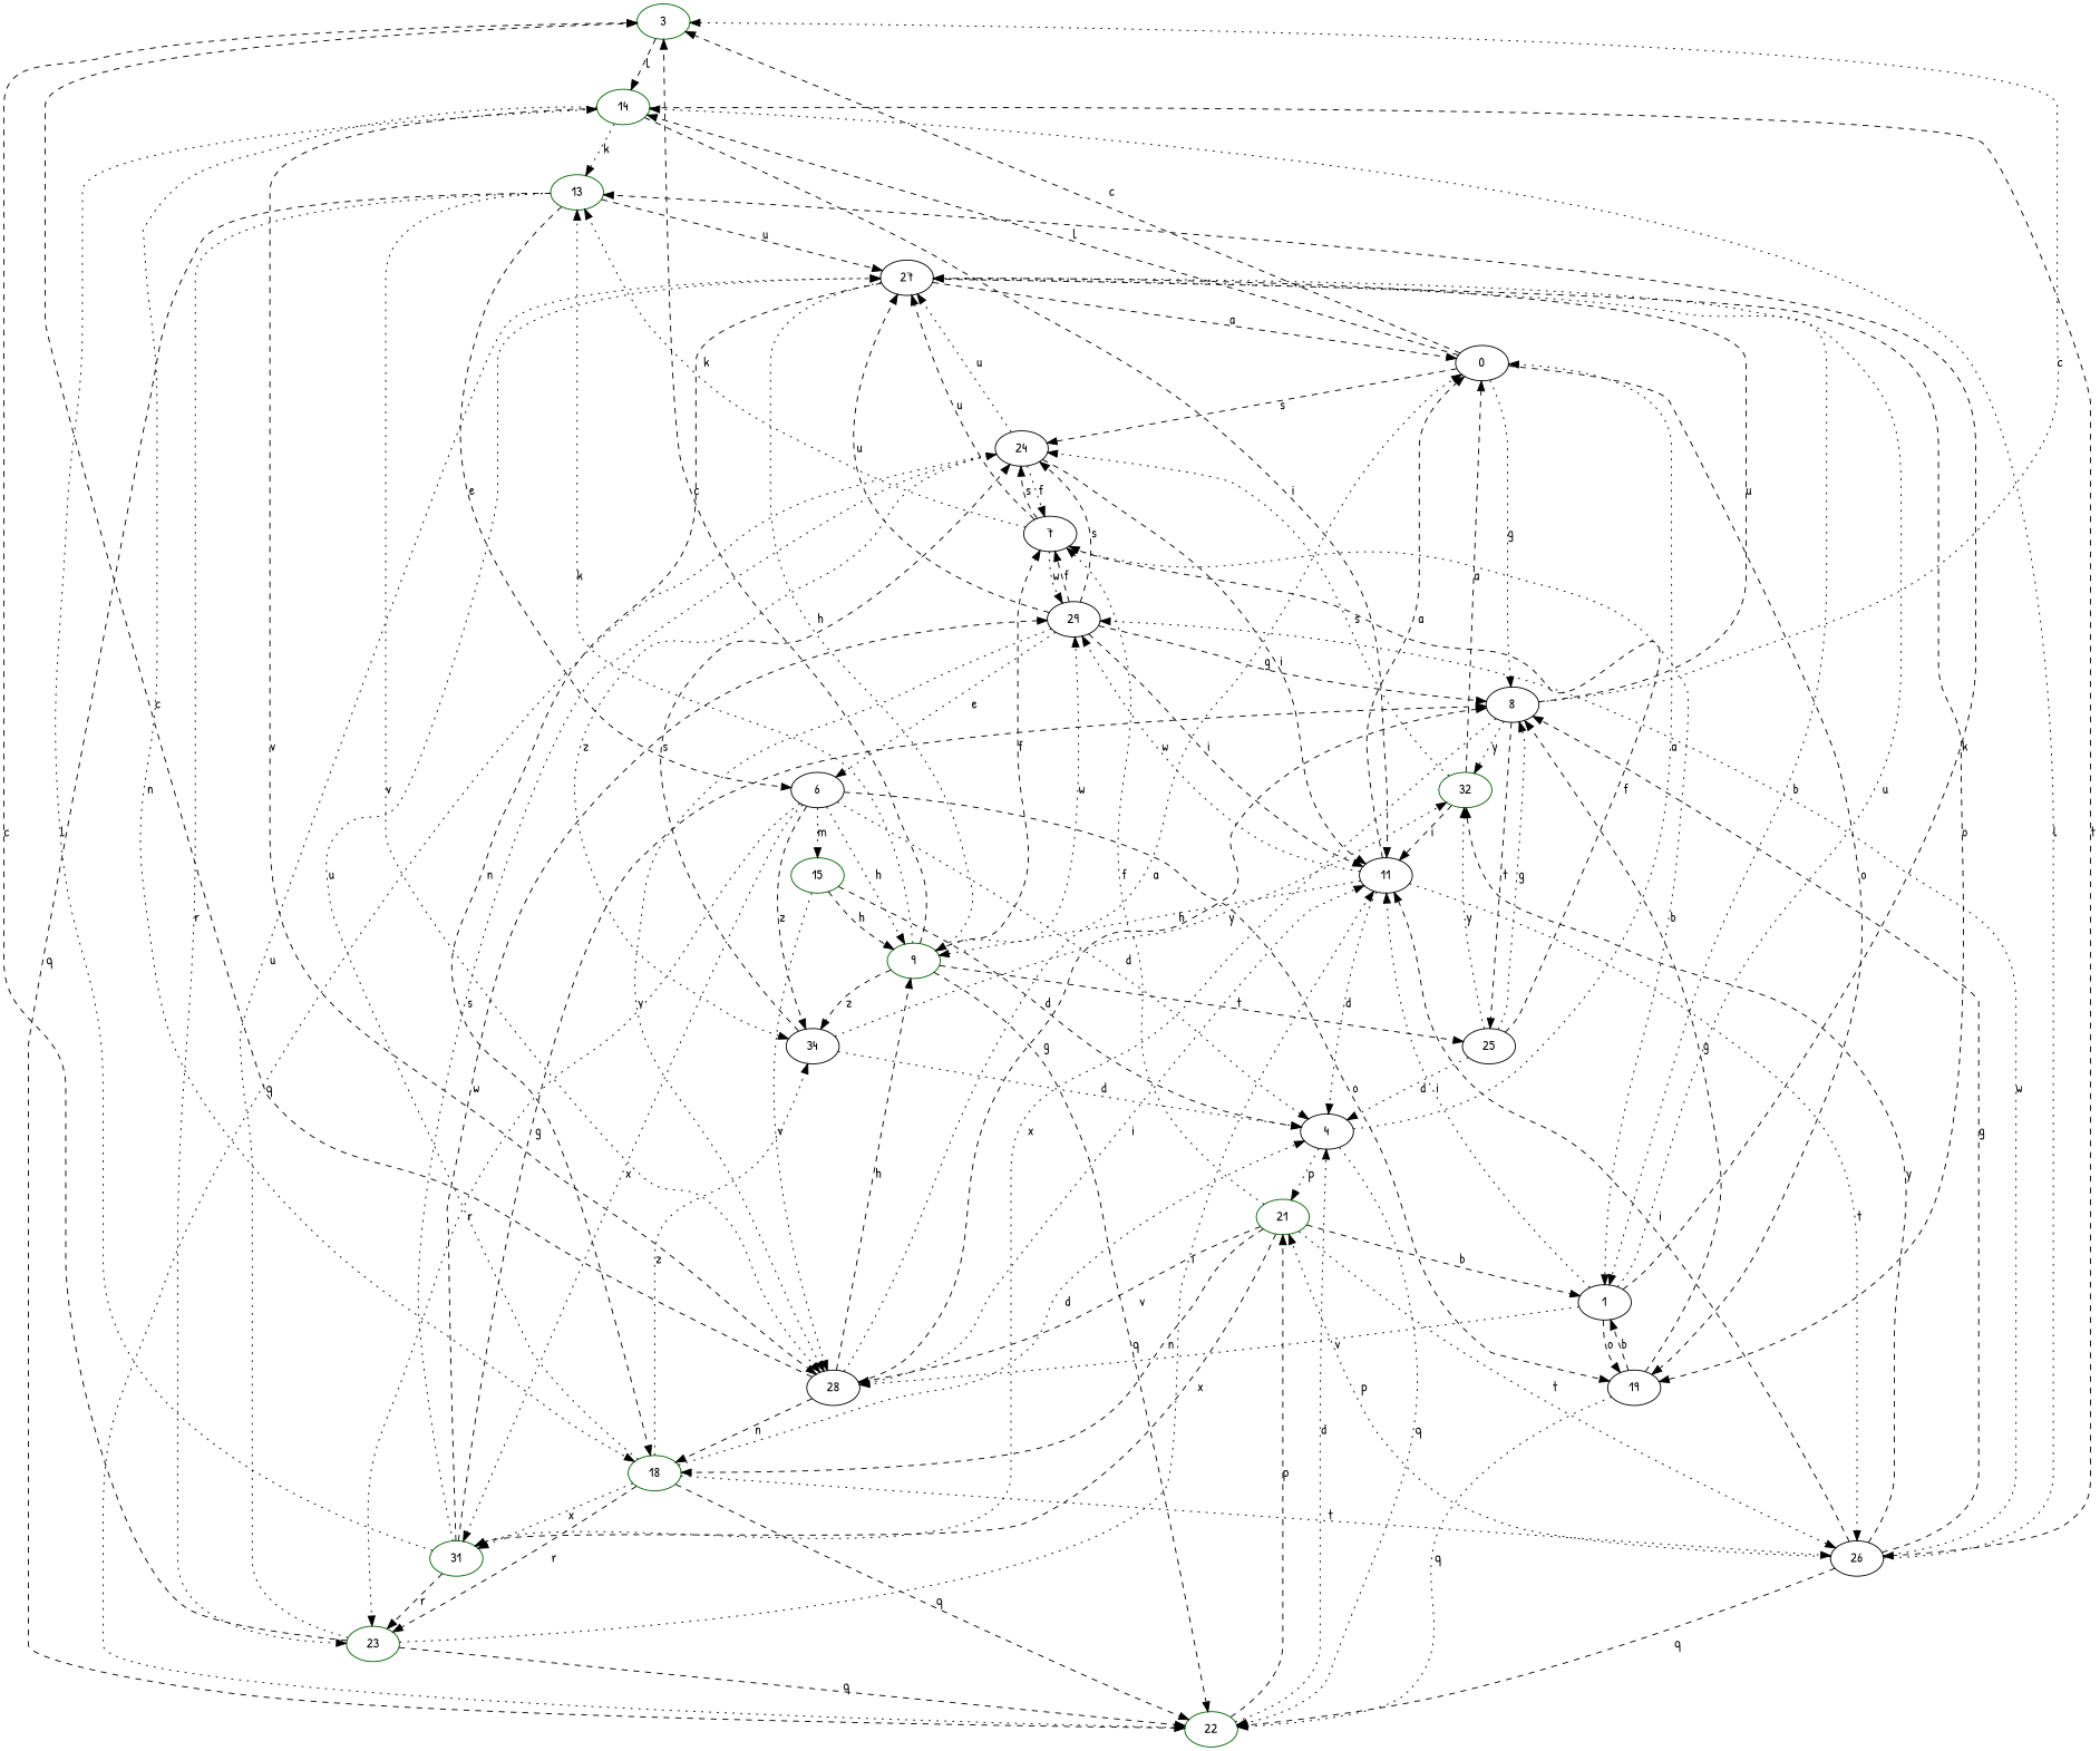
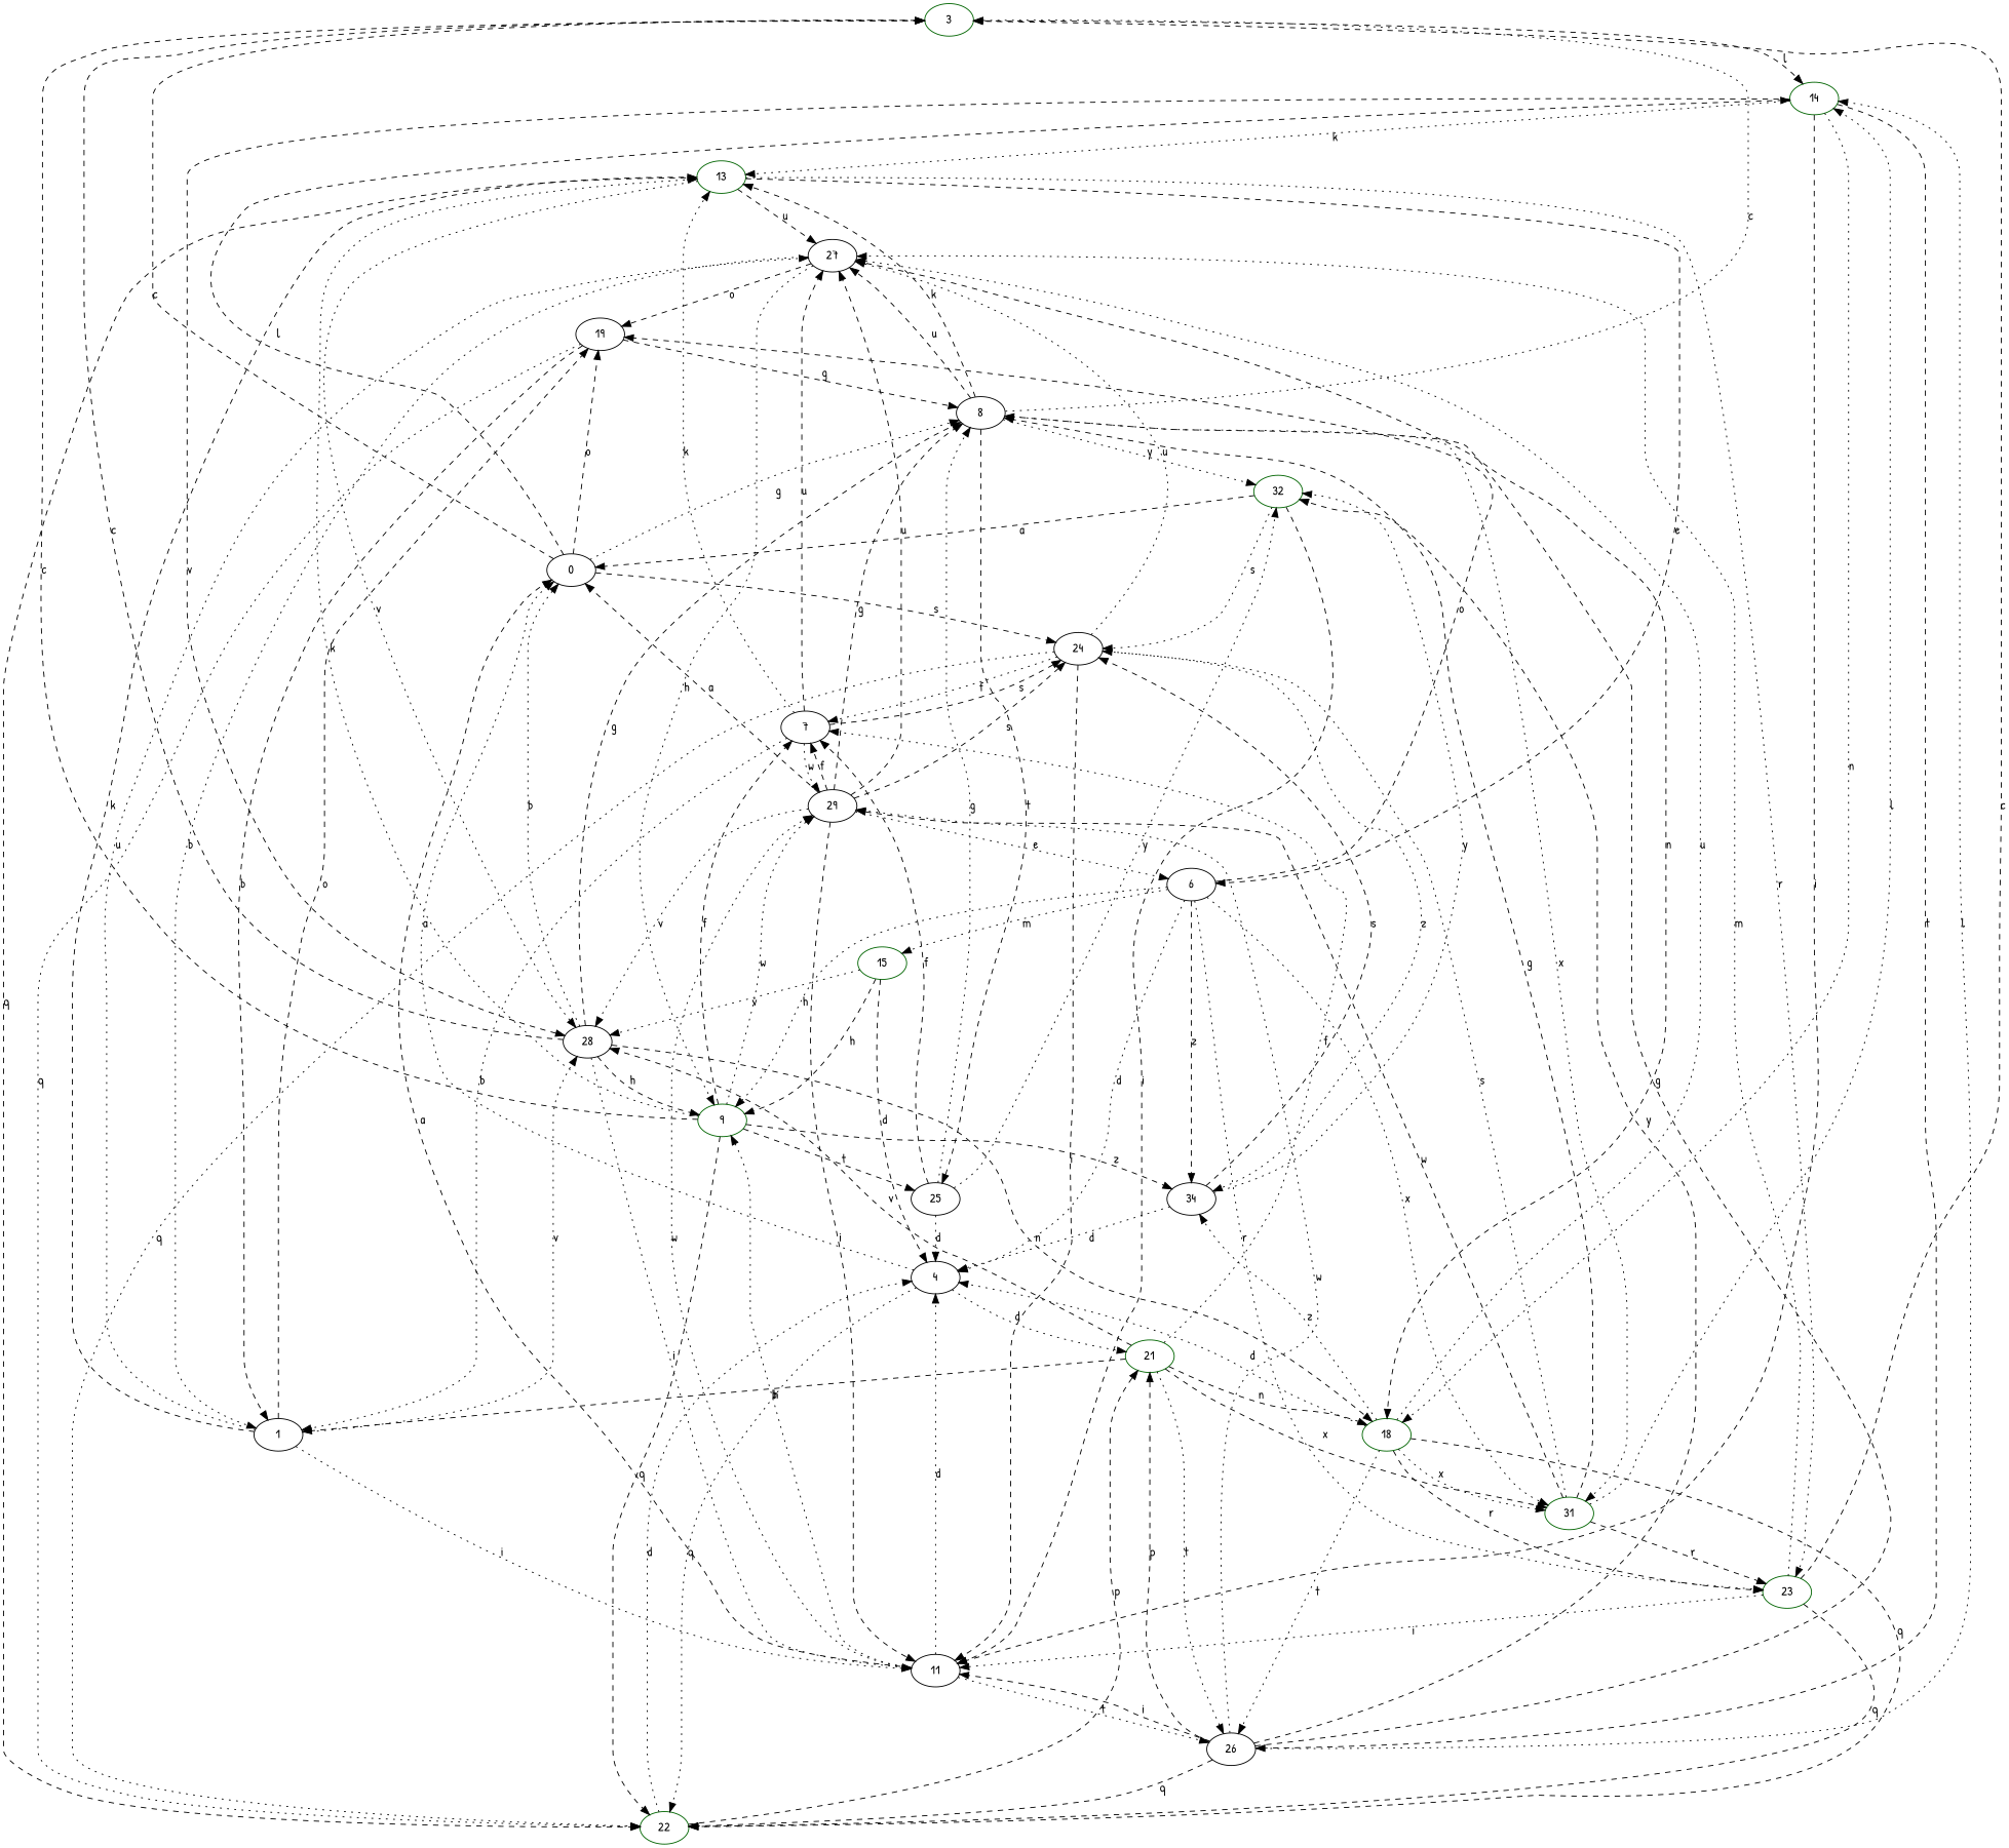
  strict digraph {
    fontname="Patrick Hand"
    node [color=black fontname="Patrick Hand"]
    edge [fontname="Patrick Hand" style=dashed]
    3 [color=darkgreen]
    0
    8
    14 [color=darkgreen]
    19
    24
    13 [color=darkgreen]
    27
    31 [color=darkgreen]
    25
    32 [color=darkgreen]
    11
    28
    26
    18 [color=darkgreen]
    1
    22 [color=darkgreen]
    34
    7
    4
    9 [color=darkgreen]
    29
    6
    23 [color=darkgreen]
    21 [color=darkgreen]
    15 [color=darkgreen]
    3 -> 14 [label=l]
    0 -> 3 [label=c]
    0 -> 8 [label=g style=dotted]
    0 -> 14 [label=l]
    0 -> 19 [label=o]
    0 -> 24 [label=s]
    8 -> 3 [label=c style=dotted]
+   8 -> 13 [label=k]
    8 -> 27 [label=u]
    8 -> 31 [label=x style=dotted]
    8 -> 25 [label=t]
    8 -> 32 [label=y style=dotted]
    14 -> 13 [label=k style=dotted]
    14 -> 11 [label=i]
    14 -> 28 [label=v]
    14 -> 26 [label=t]
    14 -> 18 [label=n style=dotted]
    19 -> 8 [label=g]
    19 -> 1 [label=b]
    19 -> 22 [label=q style=dotted]
    24 -> 27 [label=u style=dotted]
    24 -> 11 [label=i]
    24 -> 22 [label=q style=dotted]
    24 -> 34 [label=z style=dotted]
    24 -> 7 [label=f style=dotted]
    13 -> 27 [label=u]
    13 -> 28 [label=v style=dotted]
    13 -> 22 [label=q]
    13 -> 6 [label=e]
    13 -> 23 [label=r style=dotted]
-   27 -> 0 [label=a]
+   29 -> 0 [label=a]
    27 -> 19 [label=o]
    27 -> 18 [label=n]
    27 -> 1 [label=b style=dotted]
    27 -> 9 [label=h style=dotted]
    31 -> 8 [label=g]
    31 -> 14 [label=l style=dotted]
    31 -> 24 [label=s style=dotted]
    31 -> 29 [label=w]
    31 -> 23 [label=r]
    25 -> 8 [label=g style=dotted]
    25 -> 32 [label=y style=dotted]
    25 -> 7 [label=f]
    25 -> 4 [label=d style=dotted]
    32 -> 0 [label=a]
    32 -> 24 [label=s style=dotted]
    32 -> 11 [label=i]
    11 -> 0 [label=a]
    11 -> 26 [label=t style=dotted]
    11 -> 4 [label=d style=dotted]
    11 -> 9 [label=h style=dotted]
    11 -> 29 [label=w style=dotted]
    28 -> 3 [label=c]
-   28 -> 0 [label=a style=dotted]
+   28 -> 0 [label=b style=dotted]
    28 -> 8 [label=g]
    28 -> 11 [label=i style=dotted]
    28 -> 18 [label=n]
    28 -> 9 [label=h]
    26 -> 8 [label=g]
    26 -> 14 [label=l style=dotted]
    26 -> 32 [label=y]
    26 -> 11 [label=i]
    26 -> 22 [label=q]
    26 -> 29 [label=w style=dotted]
-   26 -> 21 [label=p style=dotted]
+   26 -> 21 [label=p]
    18 -> 27 [label=u style=dotted]
    18 -> 31 [label=x style=dotted]
    18 -> 26 [label=t style=dotted]
    18 -> 22 [label=q]
    18 -> 34 [label=z style=dotted]
    18 -> 4 [label=d style=dotted]
    18 -> 23 [label=r]
    1 -> 19 [label=o]
    1 -> 13 [label=k]
    1 -> 27 [label=u style=dotted]
    1 -> 11 [label=i style=dotted]
    1 -> 28 [label=v style=dotted]
    22 -> 4 [label=d style=dotted]
    22 -> 21 [label=p]
    34 -> 24 [label=s]
    34 -> 32 [label=y style=dotted]
    34 -> 4 [label=d style=dotted]
    7 -> 24 [label=s]
    7 -> 13 [label=k style=dotted]
    7 -> 27 [label=u]
    7 -> 1 [label=b style=dotted]
    7 -> 29 [label=w style=dotted]
    4 -> 0 [label=a style=dotted]
    4 -> 22 [label=q style=dotted]
-   4 -> 21 [label=p style=dotted]
+   4 -> 21 [label=d style=dotted]
    9 -> 3 [label=c]
    9 -> 13 [label=k style=dotted]
    9 -> 25 [label=t]
    9 -> 22 [label=q]
    9 -> 34 [label=z]
    9 -> 7 [label=f]
    9 -> 29 [label=w style=dotted]
    29 -> 8 [label=g]
    29 -> 24 [label=s]
    29 -> 27 [label=u]
    29 -> 11 [label=i]
    29 -> 28 [label=v style=dotted]
    29 -> 7 [label=f]
    29 -> 6 [label=e style=dotted]
    6 -> 19 [label=o]
    6 -> 31 [label=x style=dotted]
    6 -> 34 [label=z]
    6 -> 4 [label=d style=dotted]
    6 -> 9 [label=h style=dotted]
    6 -> 23 [label=r style=dotted]
    6 -> 15 [label=m style=dotted]
    23 -> 3 [label=c]
-   23 -> 27 [label=u style=dotted]
+   23 -> 27 [label=m style=dotted]
    23 -> 11 [label=i style=dotted]
    23 -> 22 [label=q]
    21 -> 31 [label=x]
    21 -> 28 [label=v]
    21 -> 26 [label=t style=dotted]
    21 -> 18 [label=n]
    21 -> 1 [label=b]
    21 -> 7 [label=f style=dotted]
    15 -> 28 [label=v style=dotted]
    15 -> 4 [label=d]
    15 -> 9 [label=h]
  }
